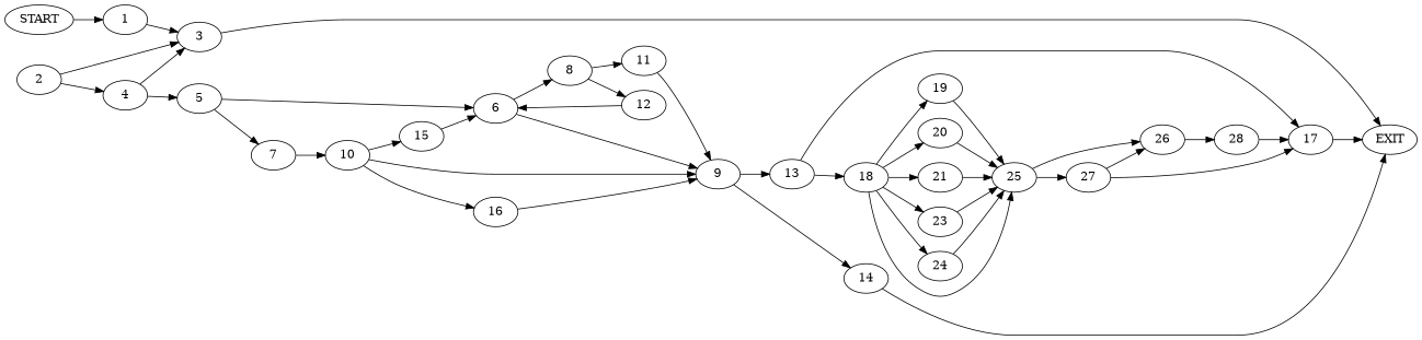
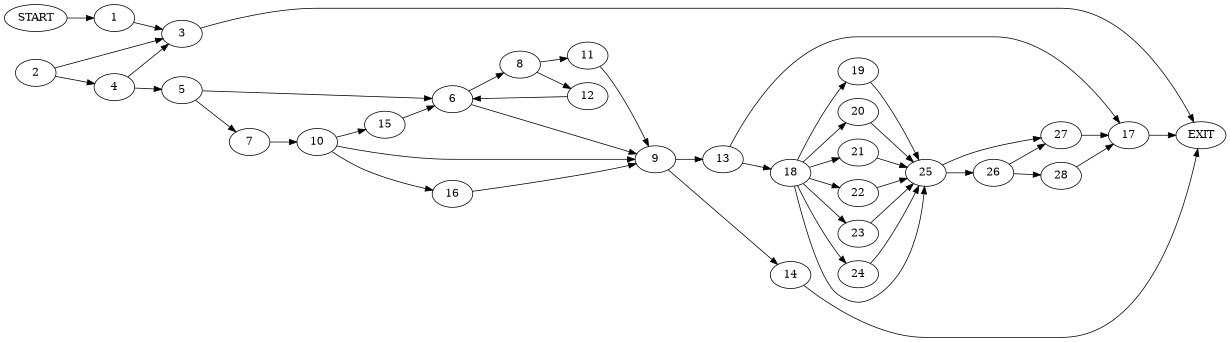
  digraph {
    rankdir=LR
    n1 [label=START]
    1
    3
    n4 [label=EXIT]
    2
    4
    5
    6
    7
    8
    9
    10
    11
    12
    13
    14
    15
    16
    17
    18
    19
    20
    21
+   22
    23
    24
    25
    26
    27
    28
    n1 -> 1
    1 -> 3
    3 -> n4
    2 -> 3
    2 -> 4
    4 -> 3
    4 -> 5
    5 -> 6
    5 -> 7
    6 -> 8
    6 -> 9
    7 -> 10
    8 -> 11
    8 -> 12
    9 -> 13
    9 -> 14
    10 -> 9
    10 -> 15
    10 -> 16
    11 -> 9
    12 -> 6
    13 -> 17
    13 -> 18
    14 -> n4
    15 -> 6
    16 -> 9
    17 -> n4
    18 -> 19
    18 -> 20
    18 -> 21
+   18 -> 22
    18 -> 23
    18 -> 24
    18 -> 25
    19 -> 25
    20 -> 25
    21 -> 25
+   22 -> 25
    23 -> 25
    24 -> 25
    25 -> 26
    25 -> 27
-   27 -> 26
+   26 -> 27
    26 -> 28
    27 -> 17
    28 -> 17
  }
